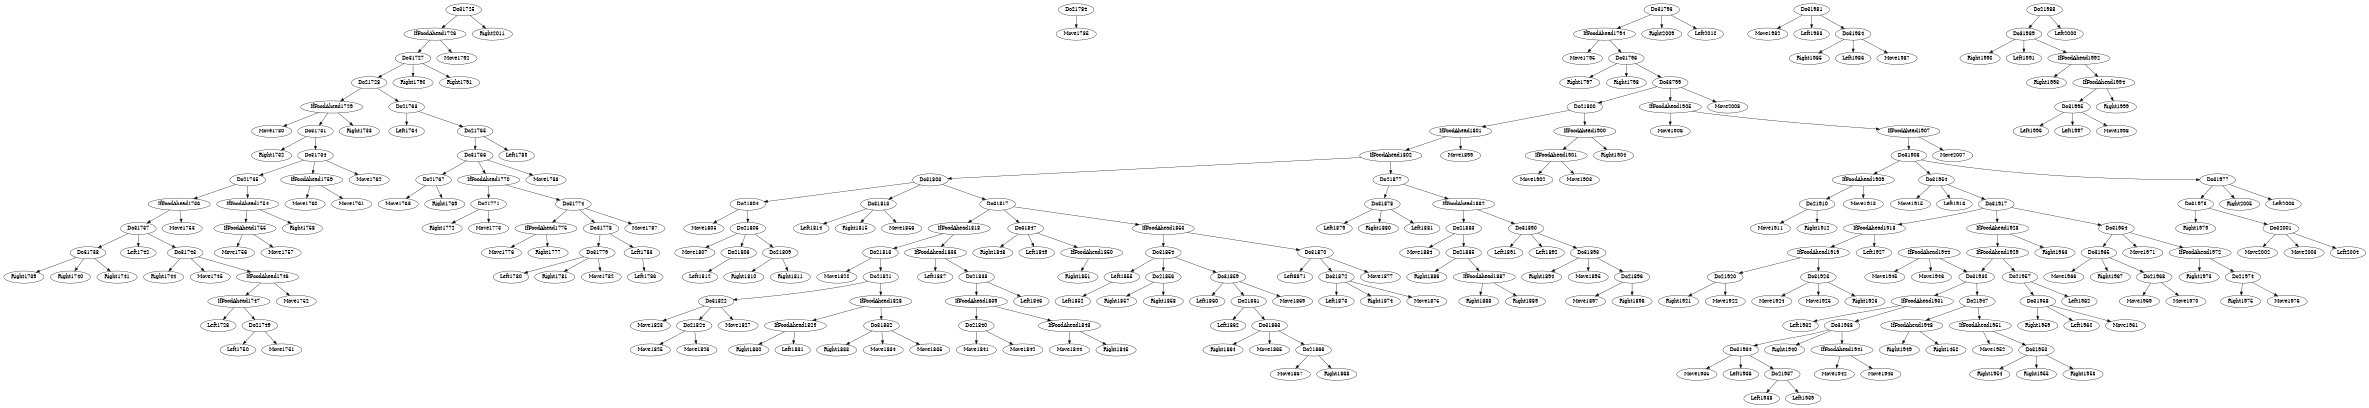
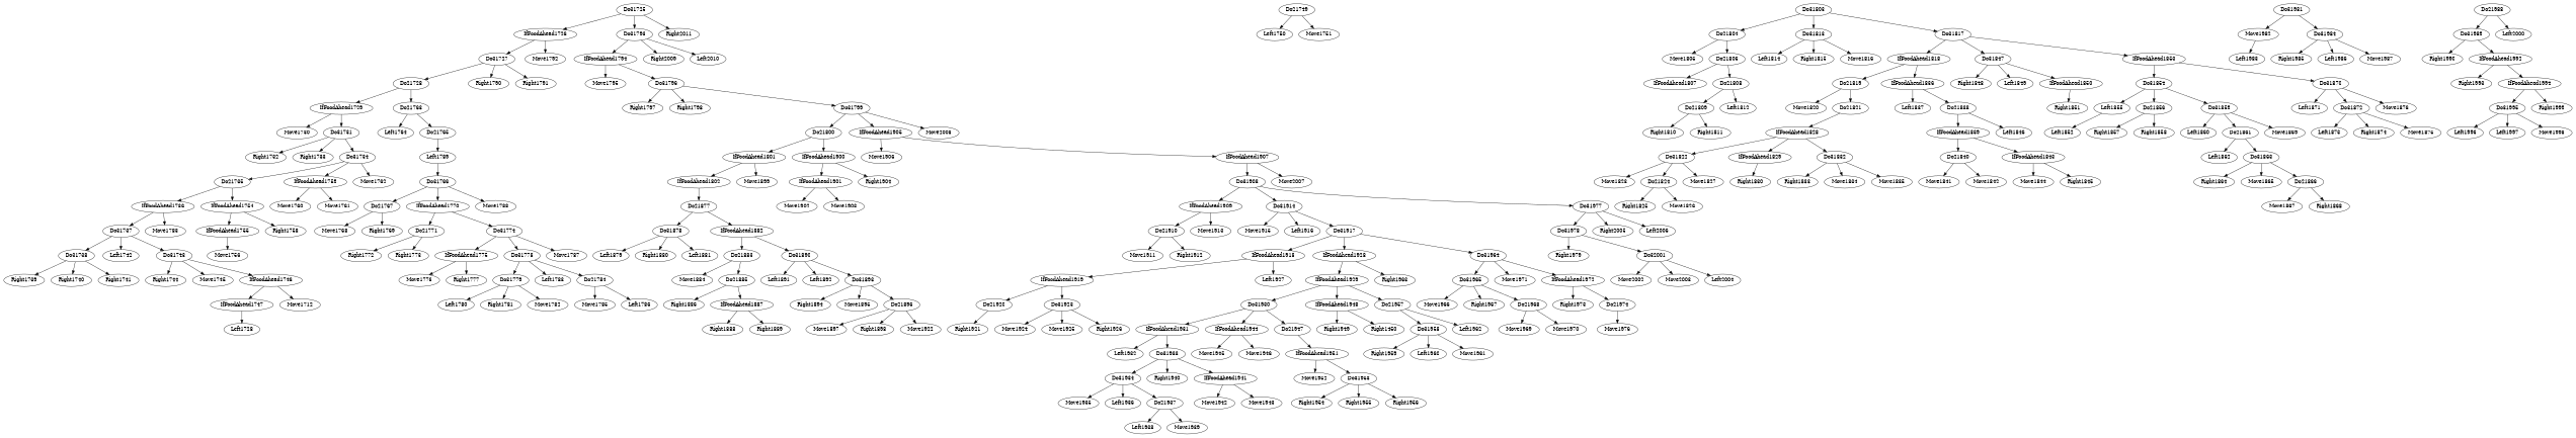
  digraph {
    IfFoodAhead1729
    Move1730
    Do31731
    Right1732
    Right1733
    Do31734
    Do21735
    IfFoodAhead1759
    Move1762
    Do31738
    Right1739
    Right1740
    Right1741
    Do31737
    Left1742
    Do31743
    Right1744
    Move1745
    IfFoodAhead1746
    IfFoodAhead1747
-   Move1752
+   Move1752 [label=Move1712]
    n22 [label=Left1728]
    Do21749
    Left1750
    Move1751
    IfFoodAhead1736
-   Move1753
+   Move1753 [label=Move1783]
    IfFoodAhead1754
    IfFoodAhead1755
    Right1758
    Move1756
-   Move1757
    Move1760
    Move1761
    Do21728
    Do21763
    Left1764
    Do21765
    Do31766
    Left1789
    Do21767
    Move1768
    Right1769
    IfFoodAhead1770
    Move1788
    Do21771
    Do31774
    Right1772
-   Move1773
+   Move1773 [label=Right1773]
    IfFoodAhead1775
    Do31778
    Move1787
    Move1776
    Right1777
    Do31779
    Left1783
    Do21784
    Left1780
    Right1781
    Move1782
    Move1785
    Left1786
    Do31727
    Right1790
    Right1791
    IfFoodAhead1726
    Move1792
    Do31725
    Do31793
    Right2011
    IfFoodAhead1794
    Right2009
    Left2010
    Move1795
    Do31796
    Right1797
    Right1798
-   Do31799 [label=Do33799]
+   Do31799
    Do21800
    IfFoodAhead1905
    Move2008
    Do21804
    Move1805
    Do21806
-   Move1807
+   Move1807 [label=IfFoodAhead1807]
    Do21808
    Do21809
    Left1812
    Right1810
    Right1811
    Do31803
    Do31813
    Do31817
    Left1814
    Right1815
-   Move1816 [label=Move1856]
+   Move1816
    IfFoodAhead1818
    Do31847
    IfFoodAhead1853
-   Do21819 [label=Do21813]
+   Do21819
    Move1820
    Do21821
    Do31822
    IfFoodAhead1828
    Move1823
    Do21824
    Move1827
-   Move1825
+   Move1825 [label=Right1825]
    Move1826
    IfFoodAhead1829
    Do31832
    Right1830
-   Left1831
    Right1833
    Move1834
    Move1835
    IfFoodAhead1836
    Left1837
    Do21838
    IfFoodAhead1839
    Left1846
    Do21840
    Move1841
    Move1842
    IfFoodAhead1843
    Move1844
    Right1845
    Right1848
    Left1849
    IfFoodAhead1850
    Do31854
    Do31870
    Right1851
    Left1855
    Do21856
    Do31859
    Left1852
    Right1857
    Right1858
    Left1860
    Do21861
    Move1869
    Left1862
    Do31863
    Right1864
    Move1865
    Do21866
    Move1867
    Right1868
-   Left1871 [label=Left8871]
+   Left1871
    Do31872
-   Move1876 [label=Move1877]
+   Move1876
    Left1873
    Right1874
    Move1875
    IfFoodAhead1802
    Do21877
    Do31878
    IfFoodAhead1882
    Left1879
    Right1880
    Left1881
    Do21883
    Do31890
    Move1884
    Do21885
    Right1886
    IfFoodAhead1887
    Right1888
    Right1889
    Left1891
    Left1892
    Do31893
    Right1894
    Move1895
    Do21896
    Move1897
    Right1898
    IfFoodAhead1801
    Move1899
    IfFoodAhead1900
    IfFoodAhead1901
    Right1904
    Move1902
    Move1903
    Move1906
    IfFoodAhead1907
    Do31908
    Move2007
    Do21910
    Move1911
    Right1912
    IfFoodAhead1909
    Move1913
-   Do31914 [label=Do31954]
+   Do31914
    Do31977
    Move1915
    Left1916
    Do31917
    Do31978
    Right2005
    Left2006
    IfFoodAhead1918
    IfFoodAhead1928
    Do31964
    Do21920
    Right1921
    Move1922
    IfFoodAhead1919
    Do31923
    Move1924
    Move1925
    Right1926
    Left1927
    IfFoodAhead1929
    Right1963
    Do31965
    Move1971
    IfFoodAhead1972
    IfFoodAhead1931
    Left1932
    Do31933
    Do31934
    Right1940
    IfFoodAhead1941
    Move1935
    Left1936
    Do21937
    Left1938
-   Move1939 [label=Left1939]
+   Move1939
    Move1942
    Move1943
    Do31930
    IfFoodAhead1944
    Do21947
    Move1945
    Move1946
    IfFoodAhead1948
    IfFoodAhead1951
    Right1949
    n241 [label=Right1450]
    Move1952
    Do31953
    Right1954
    Right1955
    Right1956
    Do21957
    Do31958
    Left1962
    Right1959
    Left1960
    Move1961
    Move1966
    Right1967
    Do21968
    Move1969
    Move1970
    Right1973
    Do21974
-   Right1975
    Move1976
    Right1979
    Do32001
    Move2002
    Move2003
    Left2004
    Do31981
    Move1982
    Left1983
    Do31984
    Right1985
    Left1986
    Move1987
    Do21988
    Do31989
    Left2000
    Right1990
-   Left1991
    IfFoodAhead1992
    Right1993
    IfFoodAhead1994
    Do31995
    Right1999
    Left1996
    Left1997
    Move1998
    IfFoodAhead1729 -> Move1730
    IfFoodAhead1729 -> Do31731
    Do31731 -> Right1732
-   IfFoodAhead1729 -> Right1733
+   Do31731 -> Right1733
    Do31731 -> Do31734
    Do31734 -> Do21735
    Do31734 -> IfFoodAhead1759
    Do31734 -> Move1762
    Do21735 -> IfFoodAhead1736
    Do21735 -> IfFoodAhead1754
    IfFoodAhead1759 -> Move1760
    IfFoodAhead1759 -> Move1761
    Do31738 -> Right1739
    Do31738 -> Right1740
    Do31738 -> Right1741
    Do31737 -> Do31738
    Do31737 -> Left1742
    Do31737 -> Do31743
    Do31743 -> Right1744
    Do31743 -> Move1745
    Do31743 -> IfFoodAhead1746
    IfFoodAhead1746 -> IfFoodAhead1747
    IfFoodAhead1746 -> Move1752
    IfFoodAhead1747 -> n22
-   IfFoodAhead1747 -> Do21749
    Do21749 -> Left1750
    Do21749 -> Move1751
    IfFoodAhead1736 -> Do31737
    IfFoodAhead1736 -> Move1753
    IfFoodAhead1754 -> IfFoodAhead1755
    IfFoodAhead1754 -> Right1758
    IfFoodAhead1755 -> Move1756
-   IfFoodAhead1755 -> Move1757
    Do21728 -> IfFoodAhead1729
    Do21728 -> Do21763
    Do21763 -> Left1764
    Do21763 -> Do21765
-   Do21765 -> Do31766
+   Left1789 -> Do31766
    Do21765 -> Left1789
    Do31766 -> Do21767
    Do31766 -> IfFoodAhead1770
    Do31766 -> Move1788
    Do21767 -> Move1768
    Do21767 -> Right1769
    IfFoodAhead1770 -> Do21771
    IfFoodAhead1770 -> Do31774
    Do21771 -> Right1772
    Do21771 -> Move1773
    Do31774 -> IfFoodAhead1775
    Do31774 -> Do31778
    Do31774 -> Move1787
    IfFoodAhead1775 -> Move1776
    IfFoodAhead1775 -> Right1777
    Do31778 -> Do31779
    Do31778 -> Left1783
+   Do31778 -> Do21784
    Do31779 -> Left1780
    Do31779 -> Right1781
    Do31779 -> Move1782
    Do21784 -> Move1785
-   Left1783 -> Left1786
+   Do21784 -> Left1786
    Do31727 -> Do21728
    Do31727 -> Right1790
    Do31727 -> Right1791
    IfFoodAhead1726 -> Do31727
    IfFoodAhead1726 -> Move1792
    Do31725 -> IfFoodAhead1726
+   Do31725 -> Do31793
    Do31725 -> Right2011
    Do31793 -> IfFoodAhead1794
    Do31793 -> Right2009
    Do31793 -> Left2010
    IfFoodAhead1794 -> Move1795
    IfFoodAhead1794 -> Do31796
    Do31796 -> Right1797
    Do31796 -> Right1798
    Do31796 -> Do31799
    Do31799 -> Do21800
    Do31799 -> IfFoodAhead1905
    Do31799 -> Move2008
    Do21800 -> IfFoodAhead1801
    Do21800 -> IfFoodAhead1900
    IfFoodAhead1905 -> Move1906
    IfFoodAhead1905 -> IfFoodAhead1907
    Do21804 -> Move1805
    Do21804 -> Do21806
    Do21806 -> Move1807
    Do21806 -> Do21808
-   Do21806 -> Do21809
+   Do21808 -> Do21809
    Do21808 -> Left1812
    Do21809 -> Right1810
    Do21809 -> Right1811
    Do31803 -> Do21804
    Do31803 -> Do31813
    Do31803 -> Do31817
    Do31813 -> Left1814
    Do31813 -> Right1815
    Do31813 -> Move1816
    Do31817 -> IfFoodAhead1818
    Do31817 -> Do31847
    Do31817 -> IfFoodAhead1853
    IfFoodAhead1818 -> Do21819
    IfFoodAhead1818 -> IfFoodAhead1836
    Do31847 -> Right1848
    Do31847 -> Left1849
    Do31847 -> IfFoodAhead1850
    IfFoodAhead1853 -> Do31854
    IfFoodAhead1853 -> Do31870
    Do21819 -> Move1820
    Do21819 -> Do21821
-   Do21821 -> Do31822
+   IfFoodAhead1828 -> Do31822
    Do21821 -> IfFoodAhead1828
    Do31822 -> Move1823
    Do31822 -> Do21824
    Do31822 -> Move1827
    IfFoodAhead1828 -> IfFoodAhead1829
    IfFoodAhead1828 -> Do31832
    Do21824 -> Move1825
    Do21824 -> Move1826
    IfFoodAhead1829 -> Right1830
-   IfFoodAhead1829 -> Left1831
    Do31832 -> Right1833
    Do31832 -> Move1834
    Do31832 -> Move1835
    IfFoodAhead1836 -> Left1837
    IfFoodAhead1836 -> Do21838
    Do21838 -> IfFoodAhead1839
    Do21838 -> Left1846
    IfFoodAhead1839 -> Do21840
    IfFoodAhead1839 -> IfFoodAhead1843
    Do21840 -> Move1841
    Do21840 -> Move1842
    IfFoodAhead1843 -> Move1844
    IfFoodAhead1843 -> Right1845
    IfFoodAhead1850 -> Right1851
    Do31854 -> Left1855
    Do31854 -> Do21856
    Do31854 -> Do31859
    Do31870 -> Left1871
    Do31870 -> Do31872
    Do31870 -> Move1876
    Left1855 -> Left1852
    Do21856 -> Right1857
    Do21856 -> Right1858
    Do31859 -> Left1860
    Do31859 -> Do21861
    Do31859 -> Move1869
    Do21861 -> Left1862
    Do21861 -> Do31863
    Do31863 -> Right1864
    Do31863 -> Move1865
    Do31863 -> Do21866
    Do21866 -> Move1867
    Do21866 -> Right1868
    Do31872 -> Left1873
    Do31872 -> Right1874
    Do31872 -> Move1875
-   IfFoodAhead1802 -> Do31803
    IfFoodAhead1802 -> Do21877
    Do21877 -> Do31878
    Do21877 -> IfFoodAhead1882
    Do31878 -> Left1879
    Do31878 -> Right1880
    Do31878 -> Left1881
    IfFoodAhead1882 -> Do21883
    IfFoodAhead1882 -> Do31890
    Do21883 -> Move1884
    Do21883 -> Do21885
    Do31890 -> Left1891
    Do31890 -> Left1892
    Do31890 -> Do31893
    Do21885 -> Right1886
    Do21885 -> IfFoodAhead1887
    IfFoodAhead1887 -> Right1888
    IfFoodAhead1887 -> Right1889
    Do31893 -> Right1894
    Do31893 -> Move1895
    Do31893 -> Do21896
    Do21896 -> Move1897
    Do21896 -> Right1898
    IfFoodAhead1801 -> IfFoodAhead1802
    IfFoodAhead1801 -> Move1899
    IfFoodAhead1900 -> IfFoodAhead1901
    IfFoodAhead1900 -> Right1904
    IfFoodAhead1901 -> Move1902
    IfFoodAhead1901 -> Move1903
    IfFoodAhead1907 -> Do31908
    IfFoodAhead1907 -> Move2007
    Do31908 -> IfFoodAhead1909
    Do31908 -> Do31914
    Do31908 -> Do31977
    Do21910 -> Move1911
    Do21910 -> Right1912
    IfFoodAhead1909 -> Do21910
    IfFoodAhead1909 -> Move1913
    Do31914 -> Move1915
    Do31914 -> Left1916
    Do31914 -> Do31917
    Do31977 -> Do31978
    Do31977 -> Right2005
    Do31977 -> Left2006
    Do31917 -> IfFoodAhead1918
    Do31917 -> IfFoodAhead1928
    Do31917 -> Do31964
    Do31978 -> Right1979
    Do31978 -> Do32001
    IfFoodAhead1918 -> IfFoodAhead1919
    IfFoodAhead1918 -> Left1927
    IfFoodAhead1928 -> IfFoodAhead1929
    IfFoodAhead1928 -> Right1963
    Do31964 -> Do31965
    Do31964 -> Move1971
    Do31964 -> IfFoodAhead1972
    Do21920 -> Right1921
-   Do21920 -> Move1922
+   Do21896 -> Move1922
    IfFoodAhead1919 -> Do21920
    IfFoodAhead1919 -> Do31923
    Do31923 -> Move1924
    Do31923 -> Move1925
    Do31923 -> Right1926
    IfFoodAhead1929 -> Do31930
    IfFoodAhead1929 -> Do21957
    Do31965 -> Move1966
    Do31965 -> Right1967
    Do31965 -> Do21968
    IfFoodAhead1972 -> Right1973
    IfFoodAhead1972 -> Do21974
    IfFoodAhead1931 -> Left1932
    IfFoodAhead1931 -> Do31933
    Do31933 -> Do31934
    Do31933 -> Right1940
    Do31933 -> IfFoodAhead1941
    Do31934 -> Move1935
    Do31934 -> Left1936
    Do31934 -> Do21937
    IfFoodAhead1941 -> Move1942
    IfFoodAhead1941 -> Move1943
    Do21937 -> Left1938
    Do21937 -> Move1939
    Do31930 -> IfFoodAhead1931
-   IfFoodAhead1944 -> Do31930
+   Do31930 -> IfFoodAhead1944
    Do31930 -> Do21947
    IfFoodAhead1944 -> Move1945
    IfFoodAhead1944 -> Move1946
-   Do21947 -> IfFoodAhead1948
+   IfFoodAhead1929 -> IfFoodAhead1948
    Do21947 -> IfFoodAhead1951
    IfFoodAhead1948 -> Right1949
    IfFoodAhead1948 -> n241
    IfFoodAhead1951 -> Move1952
    IfFoodAhead1951 -> Do31953
    Do31953 -> Right1954
    Do31953 -> Right1955
    Do31953 -> Right1956
    Do21957 -> Do31958
    Do21957 -> Left1962
    Do31958 -> Right1959
    Do31958 -> Left1960
    Do31958 -> Move1961
    Do21968 -> Move1969
    Do21968 -> Move1970
-   Do21974 -> Right1975
    Do21974 -> Move1976
    Do32001 -> Move2002
    Do32001 -> Move2003
    Do32001 -> Left2004
    Do31981 -> Move1982
-   Do31981 -> Left1983
+   Move1982 -> Left1983
    Do31981 -> Do31984
    Do31984 -> Right1985
    Do31984 -> Left1986
    Do31984 -> Move1987
    Do21988 -> Do31989
    Do21988 -> Left2000
    Do31989 -> Right1990
-   Do31989 -> Left1991
    Do31989 -> IfFoodAhead1992
    IfFoodAhead1992 -> Right1993
    IfFoodAhead1992 -> IfFoodAhead1994
    IfFoodAhead1994 -> Do31995
    IfFoodAhead1994 -> Right1999
    Do31995 -> Left1996
    Do31995 -> Left1997
    Do31995 -> Move1998
  }
